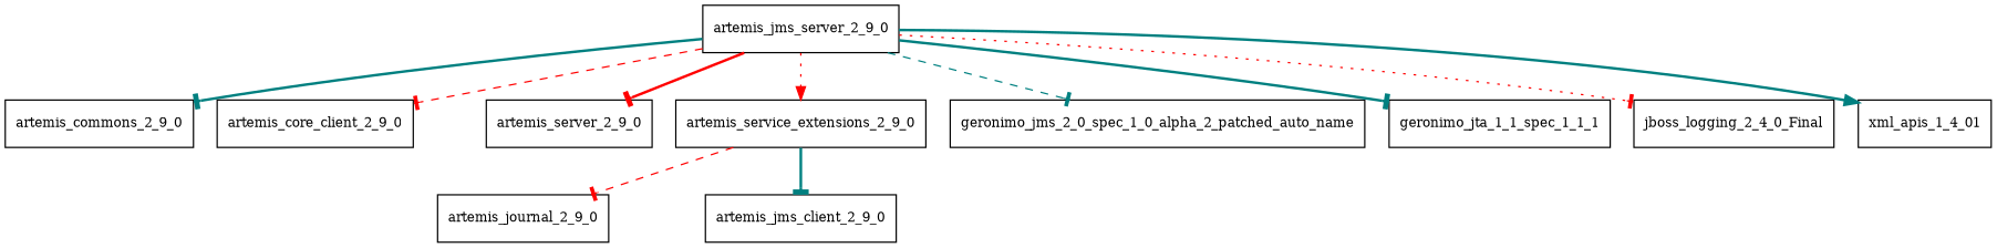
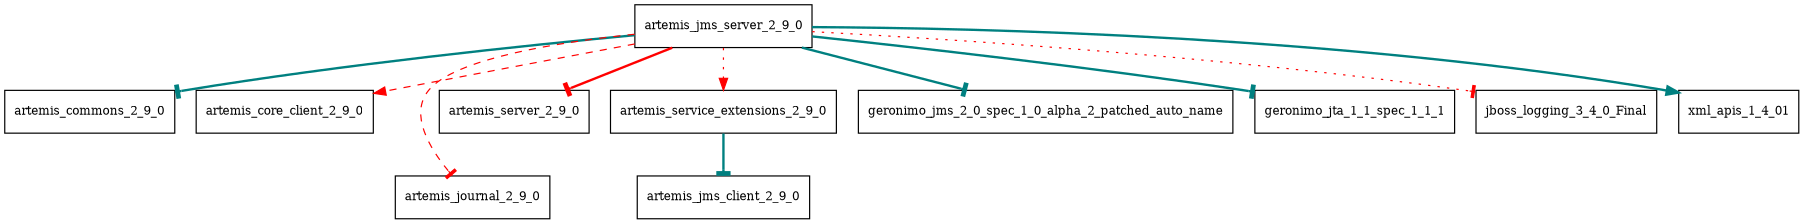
  digraph {
    node [fontsize=10.0 shape=box]
    edge [arrowhead=tee color=teal style=bold]
    artemis_jms_server_2_9_0
    artemis_commons_2_9_0
    artemis_core_client_2_9_0
    artemis_journal_2_9_0
    artemis_server_2_9_0
    artemis_service_extensions_2_9_0
    geronimo_jms_2_0_spec_1_0_alpha_2_patched_auto_name
    geronimo_jta_1_1_spec_1_1_1
-   jboss_logging_3_4_0_Final [label=jboss_logging_2_4_0_Final]
+   jboss_logging_3_4_0_Final
    xml_apis_1_4_01
    artemis_jms_client_2_9_0
    artemis_jms_server_2_9_0 -> artemis_commons_2_9_0
-   artemis_jms_server_2_9_0 -> artemis_core_client_2_9_0 [color=red style=dashed]
-   artemis_service_extensions_2_9_0 -> artemis_journal_2_9_0 [color=red style=dashed]
+   artemis_jms_server_2_9_0 -> artemis_core_client_2_9_0 [arrowhead=normal color=red style=dashed]
+   artemis_jms_server_2_9_0 -> artemis_journal_2_9_0 [color=red style=dashed]
    artemis_jms_server_2_9_0 -> artemis_server_2_9_0 [color=red]
    artemis_jms_server_2_9_0 -> artemis_service_extensions_2_9_0 [arrowhead=normal color=red style=dotted]
-   artemis_jms_server_2_9_0 -> geronimo_jms_2_0_spec_1_0_alpha_2_patched_auto_name [style=dashed]
+   artemis_jms_server_2_9_0 -> geronimo_jms_2_0_spec_1_0_alpha_2_patched_auto_name
    artemis_jms_server_2_9_0 -> geronimo_jta_1_1_spec_1_1_1
    artemis_jms_server_2_9_0 -> jboss_logging_3_4_0_Final [color=red style=dotted]
    artemis_jms_server_2_9_0 -> xml_apis_1_4_01 [arrowhead=normal]
    artemis_service_extensions_2_9_0 -> artemis_jms_client_2_9_0
  }
